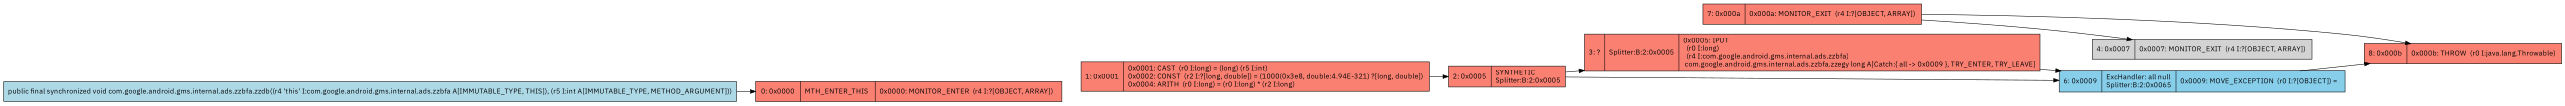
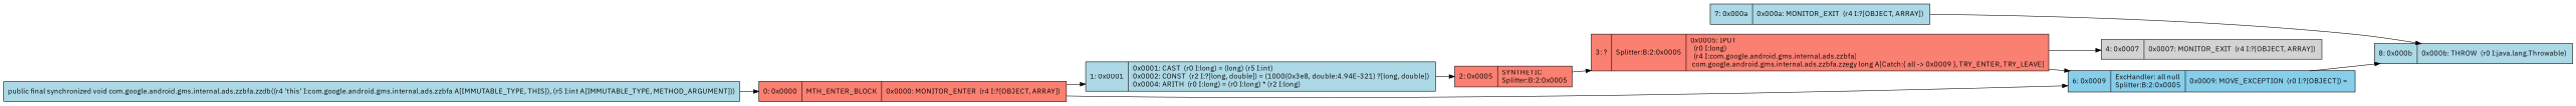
  digraph {
    fontname="IBM Plex Sans"
    rankdir=LR
    node [fillcolor=salmon fontname="IBM Plex Sans" shape=record style=filled]
    edge [fontname="IBM Plex Sans"]
-   n1 [label="{0\:\ 0x0000|MTH_ENTER_THIS\l|0x0000: MONITOR_ENTER  (r4 I:?[OBJECT, ARRAY]) \l}"]
-   n2 [label="{1\:\ 0x0001|0x0001: CAST  (r0 I:long) = (long) (r5 I:int) \l0x0002: CONST  (r2 I:?[long, double]) = (1000(0x3e8, double:4.94E\-321) ?[long, double]) \l0x0004: ARITH  (r0 I:long) = (r0 I:long) * (r2 I:long) \l}"]
+   n1 [label="{0\:\ 0x0000|MTH_ENTER_BLOCK\l|0x0000: MONITOR_ENTER  (r4 I:?[OBJECT, ARRAY]) \l}"]
+   n2 [fillcolor=lightblue label="{1\:\ 0x0001|0x0001: CAST  (r0 I:long) = (long) (r5 I:int) \l0x0002: CONST  (r2 I:?[long, double]) = (1000(0x3e8, double:4.94E\-321) ?[long, double]) \l0x0004: ARITH  (r0 I:long) = (r0 I:long) * (r2 I:long) \l}"]
    n3 [label="{2\:\ 0x0005|SYNTHETIC\lSplitter:B:2:0x0005\l}"]
    n4 [label="{3\:\ ?|Splitter:B:2:0x0005\l|0x0005: IPUT  \l  (r0 I:long)\l  (r4 I:com.google.android.gms.internal.ads.zzbfa)\l com.google.android.gms.internal.ads.zzbfa.zzegy long A[Catch:\{ all \-\> 0x0009 \}, TRY_ENTER, TRY_LEAVE]\l}"]
-   n5 [fillcolor=skyblue label="{6\:\ 0x0009|ExcHandler: all null\lSplitter:B:2:0x0065\l|0x0009: MOVE_EXCEPTION  (r0 I:?[OBJECT]) =  \l}"]
+   n5 [fillcolor=skyblue label="{6\:\ 0x0009|ExcHandler: all null\lSplitter:B:2:0x0005\l|0x0009: MOVE_EXCEPTION  (r0 I:?[OBJECT]) =  \l}"]
    n6 [fillcolor=lightgrey label="{4\:\ 0x0007|0x0007: MONITOR_EXIT  (r4 I:?[OBJECT, ARRAY]) \l}"]
-   n7 [label="{8\:\ 0x000b|0x000b: THROW  (r0 I:java.lang.Throwable) \l}"]
-   n8 [label="{7\:\ 0x000a|0x000a: MONITOR_EXIT  (r4 I:?[OBJECT, ARRAY]) \l}"]
+   n7 [fillcolor=lightblue label="{8\:\ 0x000b|0x000b: THROW  (r0 I:java.lang.Throwable) \l}"]
+   n8 [fillcolor=lightblue label="{7\:\ 0x000a|0x000a: MONITOR_EXIT  (r4 I:?[OBJECT, ARRAY]) \l}"]
    n9 [fillcolor=lightblue label="{public final synchronized void com.google.android.gms.internal.ads.zzbfa.zzdb((r4 'this' I:com.google.android.gms.internal.ads.zzbfa A[IMMUTABLE_TYPE, THIS]), (r5 I:int A[IMMUTABLE_TYPE, METHOD_ARGUMENT])) }"]
+   n1 -> n2
    n2 -> n3
    n3 -> n4
-   n3 -> n5
+   n1 -> n5
    n4 -> n5
-   n8 -> n6
+   n4 -> n6
    n5 -> n7
    n8 -> n7
    n9 -> n1
  }
